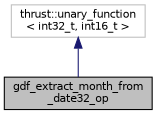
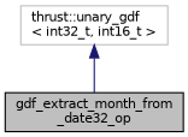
  digraph {
    node [fontname=Helvetica fontsize=10 shape=record style=filled]
    n1 [color=black fillcolor=grey75 fontcolor=black height=0.2 label="gdf_extract_month_from\l_date32_op" width=0.4]
-   n2 [color=grey75 fillcolor=white height=0.2 label="thrust::unary_function\l\< int32_t, int16_t \>" width=0.4]
+   n2 [color=grey75 fillcolor=white height=0.2 label="thrust::unary_gdf\l\< int32_t, int16_t \>" width=0.4]
    n2 -> n1 [color=midnightblue dir=back fontname=Helvetica fontsize=10 labelfontname=Helvetica labelfontsize=10 style=solid]
  }
